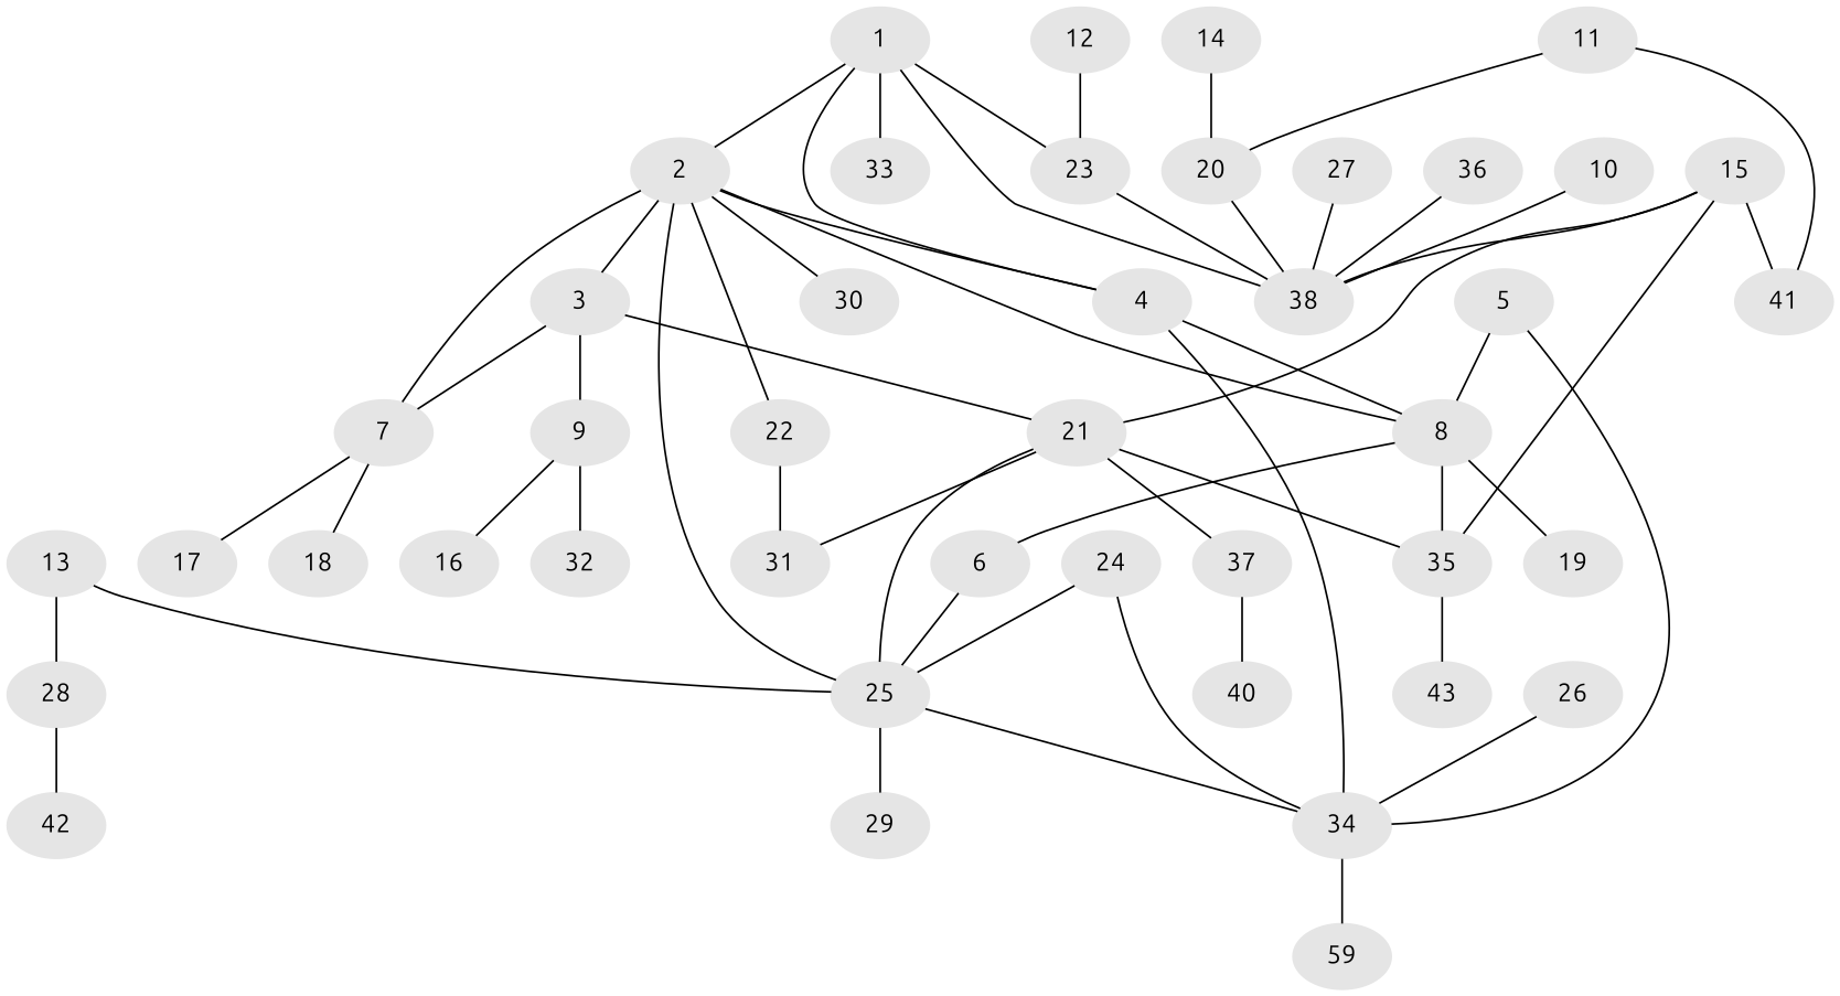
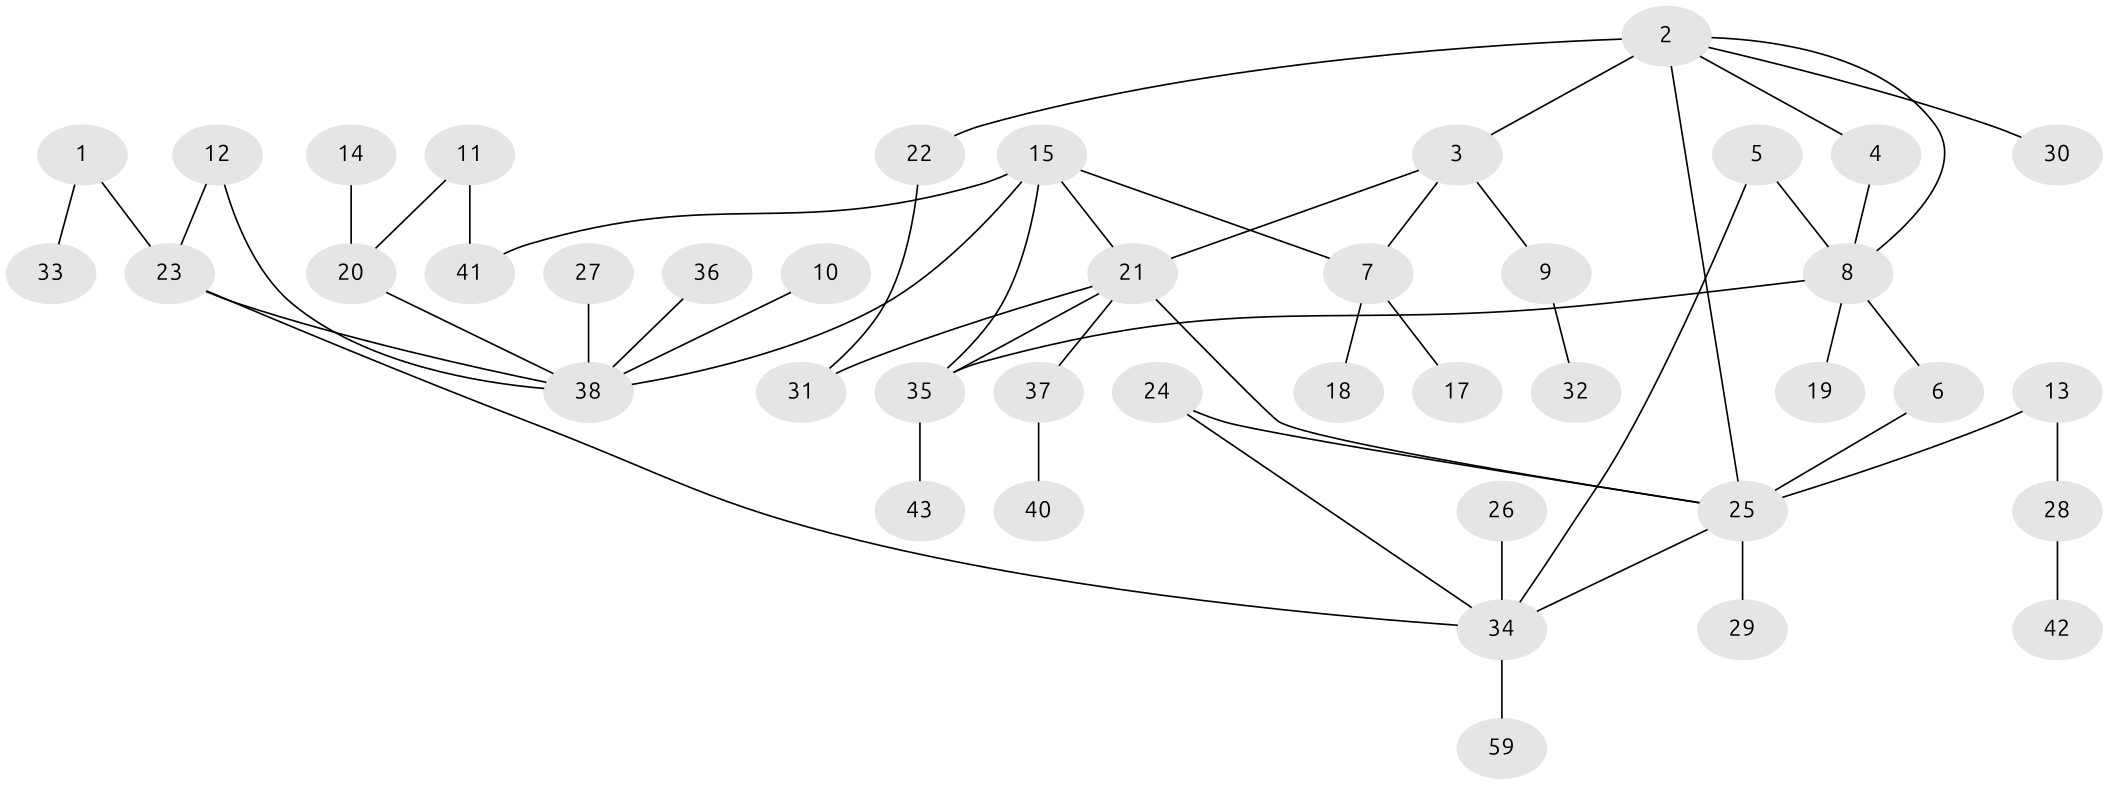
  graph {
    fontname=Ubuntu
    node [color=gray90 fontname=Ubuntu style=filled]
    edge [fontname=Ubuntu weight=1.0]
    1
    2
    4
    23
    33
    38
    3
    7
    8
    22
    25
    30
    34
    9
    21
    17
    18
    6
    19
    35
    31
    29
-   16
    32
    37
    5
    n27 [label=59]
    43
    10
    11
    20
    41
    12
    13
    28
    42
    14
    15
    40
    24
    26
    27
    36
-   1 -- 2
-   1 -- 4
    1 -- 23
    1 -- 33
-   1 -- 38
+   12 -- 38
    2 -- 4
    2 -- 3
-   2 -- 7
+   15 -- 7
    2 -- 8
    2 -- 22
    2 -- 25 [weight=2.0]
    2 -- 30
    4 -- 8
    23 -- 38
-   4 -- 34
+   23 -- 34
    3 -- 7
    3 -- 9
    3 -- 21
    7 -- 17
    7 -- 18
    8 -- 6
    8 -- 19
    8 -- 35
    22 -- 31
    25 -- 34
    25 -- 29
    34 -- n27
-   9 -- 16
    9 -- 32
    21 -- 25
    21 -- 35
    21 -- 31
    21 -- 37
    6 -- 25
    35 -- 43
    37 -- 40
    5 -- 8
    5 -- 34
    10 -- 38
    11 -- 20
    11 -- 41
    20 -- 38
    12 -- 23
    13 -- 25
    13 -- 28
    28 -- 42
    14 -- 20
    15 -- 38
    15 -- 21
    15 -- 35
    15 -- 41
    24 -- 25
    24 -- 34
    26 -- 34
    27 -- 38
    36 -- 38
  }
